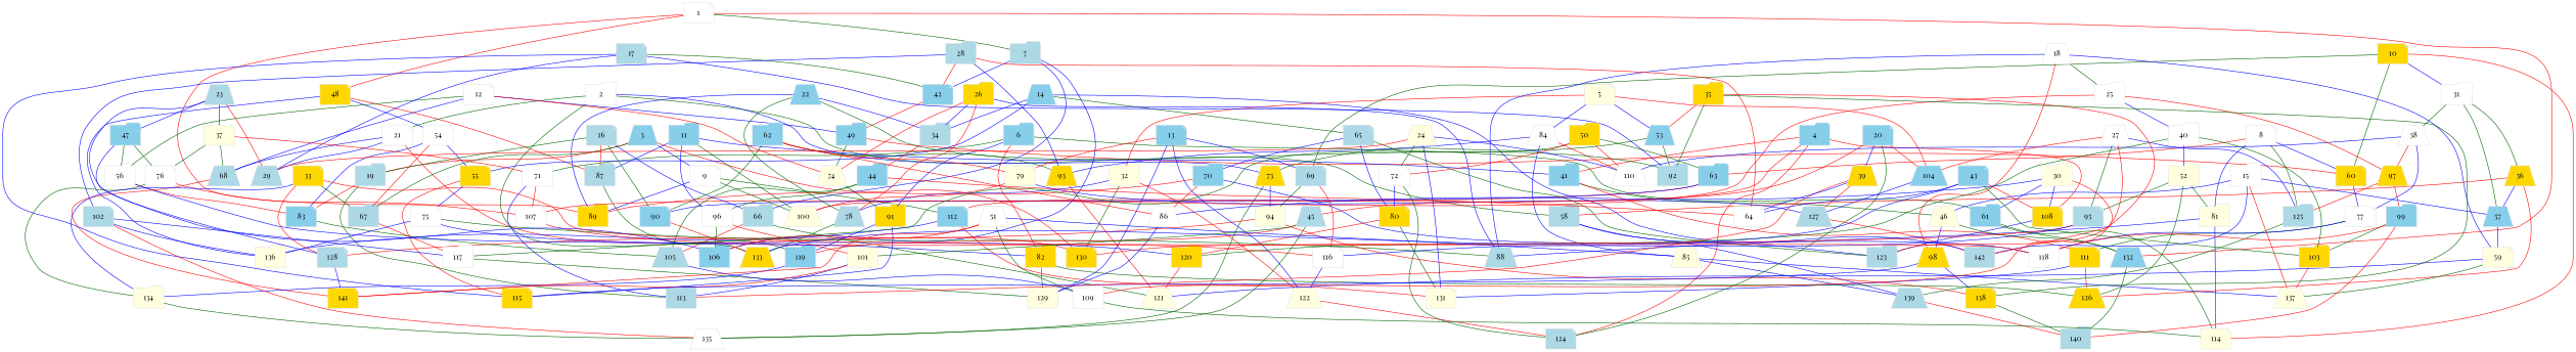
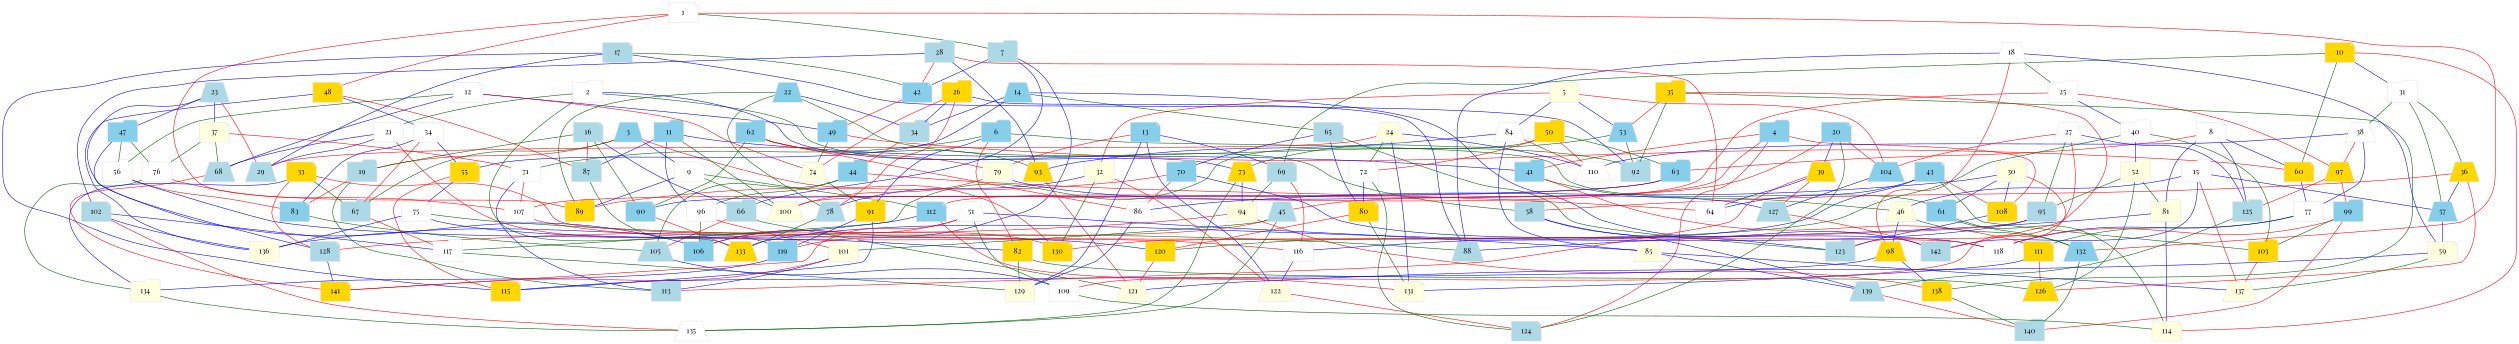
  graph {
    fontname="Playfair Display"
    node [color=gray90 fillcolor=white fontname="Playfair Display" shape=folder style=filled]
    edge [color=blue fontname="Playfair Display"]
    1 [shape=note]
    7 [fillcolor=lightblue]
    48 [fillcolor=gold shape=note]
    89 [fillcolor=gold]
    132 [fillcolor=skyblue shape=trapezium]
    42 [fillcolor=skyblue shape=note]
    66 [fillcolor=lightblue]
    106 [fillcolor=skyblue]
    87 [fillcolor=lightblue]
    54 [shape=note]
    136 [fillcolor=lightyellow]
    140 [fillcolor=lightblue]
    21 [shape=note]
    2
    58 [fillcolor=lightblue]
    73 [fillcolor=gold shape=trapezium]
    133 [fillcolor=gold shape=trapezium]
    130 [fillcolor=gold shape=note]
    68 [fillcolor=lightblue shape=trapezium]
    29 [fillcolor=lightblue shape=trapezium]
    123 [fillcolor=lightblue]
    139 [fillcolor=lightblue shape=trapezium]
    135 [shape=trapezium]
    94 [fillcolor=lightyellow]
    3 [fillcolor=skyblue shape=trapezium]
    9 [shape=note]
    19 [fillcolor=lightblue]
    67 [fillcolor=lightblue]
    112 [fillcolor=skyblue shape=note]
    100 [fillcolor=lightyellow shape=trapezium]
    83 [fillcolor=skyblue shape=note]
    113 [fillcolor=lightblue]
    117
    4 [fillcolor=skyblue]
    41 [fillcolor=skyblue]
    108 [fillcolor=gold shape=note]
    124 [fillcolor=lightblue shape=note]
    46 [fillcolor=lightyellow shape=trapezium]
    111 [fillcolor=gold shape=note]
    131 [fillcolor=lightyellow shape=note]
    5 [fillcolor=lightyellow shape=note]
    32 [fillcolor=lightyellow]
    53 [fillcolor=skyblue shape=trapezium]
    84 [shape=trapezium]
    104 [fillcolor=skyblue shape=trapezium]
    122 [fillcolor=lightyellow shape=trapezium]
    78 [fillcolor=lightblue shape=trapezium]
    92 [fillcolor=lightblue]
    110 [shape=trapezium]
    93 [fillcolor=gold shape=trapezium]
    85 [fillcolor=lightyellow shape=trapezium]
    127 [fillcolor=lightblue shape=trapezium]
    6 [fillcolor=skyblue]
    61 [fillcolor=skyblue]
    71
    82 [fillcolor=gold]
    91 [fillcolor=gold]
    114 [fillcolor=lightyellow shape=note]
    107 [shape=note]
    129 [fillcolor=lightyellow]
    126 [fillcolor=gold shape=trapezium]
    115 [fillcolor=gold shape=note]
    119 [fillcolor=skyblue]
    49 [fillcolor=skyblue]
    105 [fillcolor=lightblue shape=trapezium]
    121 [fillcolor=lightyellow shape=trapezium]
    8 [shape=note]
    60 [fillcolor=gold shape=note]
    63 [fillcolor=skyblue]
    81 [fillcolor=lightyellow]
    125 [fillcolor=lightblue]
    77 [shape=note]
    90 [fillcolor=skyblue shape=note]
    88 [fillcolor=lightblue shape=trapezium]
    10 [fillcolor=gold shape=note]
    31
    69 [fillcolor=lightblue shape=note]
    57 [fillcolor=skyblue shape=trapezium]
    36 [fillcolor=gold shape=trapezium]
    38 [shape=trapezium]
    116 [shape=note]
    11 [fillcolor=skyblue]
    96 [shape=note]
    101 [fillcolor=lightyellow]
    12 [shape=note]
    56
    74 [fillcolor=lightyellow shape=trapezium]
    120 [fillcolor=gold]
    141 [fillcolor=gold shape=note]
    13 [fillcolor=skyblue shape=note]
    79 [fillcolor=lightyellow shape=note]
    14 [fillcolor=skyblue shape=trapezium]
    34 [fillcolor=lightblue]
    55 [fillcolor=gold shape=note]
    65 [fillcolor=lightblue shape=note]
    142 [fillcolor=lightblue]
    44 [fillcolor=skyblue]
    75 [shape=note]
    70 [fillcolor=skyblue]
    80 [fillcolor=gold shape=note]
    15
    137 [fillcolor=lightyellow shape=trapezium]
    98 [fillcolor=gold shape=trapezium]
    59 [fillcolor=lightyellow shape=note]
    16 [fillcolor=lightblue shape=note]
    17 [fillcolor=lightblue shape=note]
    18 [shape=trapezium]
    25
    40
    97 [fillcolor=gold shape=trapezium]
    138 [fillcolor=gold shape=note]
    20 [fillcolor=skyblue shape=note]
    39 [fillcolor=gold shape=trapezium]
    45 [fillcolor=lightblue shape=trapezium]
    64 [shape=note]
    22 [fillcolor=skyblue shape=trapezium]
    23 [fillcolor=lightblue shape=trapezium]
    37 [fillcolor=lightyellow shape=note]
    47 [fillcolor=skyblue]
    76 [shape=note]
    128 [fillcolor=lightblue shape=note]
    24 [fillcolor=lightyellow shape=trapezium]
    72 [shape=note]
    52 [fillcolor=lightyellow]
    103 [fillcolor=gold]
    99 [fillcolor=skyblue]
    26 [fillcolor=gold]
    27 [shape=trapezium]
    95 [fillcolor=lightblue shape=note]
    28 [fillcolor=lightblue]
    102 [fillcolor=lightblue shape=note]
    30 [fillcolor=lightyellow]
    86 [shape=trapezium]
    109
    33 [fillcolor=gold shape=note]
    118
    134 [fillcolor=lightyellow]
    35 [fillcolor=gold]
    43 [fillcolor=skyblue shape=note]
    50 [fillcolor=gold]
    51 [shape=trapezium]
    62 [fillcolor=skyblue]
    1 -- 7 [color=darkgreen]
    1 -- 48 [color=red]
    1 -- 89 [color=red]
    1 -- 132 [color=red]
    7 -- 42
    7 -- 66
    7 -- 106
    48 -- 87 [color=red]
    48 -- 54
    48 -- 136
    132 -- 140 [color=darkgreen]
    42 -- 49 [color=red]
    66 -- 105 [color=red]
    66 -- 121 [color=darkgreen]
    87 -- 119 [color=darkgreen]
    54 -- 67 [color=red]
    54 -- 83
    54 -- 55
    21 -- 130 [color=red]
    21 -- 68
    21 -- 29
    2 -- 21 [color=darkgreen]
    2 -- 58 [color=darkgreen]
    2 -- 73
    2 -- 133 [color=darkgreen]
    58 -- 123
    58 -- 139
    73 -- 135 [color=darkgreen]
    73 -- 94
    68 -- 141 [color=red]
    139 -- 140 [color=red]
    94 -- 138 [color=red]
    94 -- 128 [color=red]
    3 -- 130 [color=red]
    3 -- 9
    3 -- 19 [color=red]
    3 -- 67 [color=darkgreen]
    9 -- 89
    9 -- 112 [color=darkgreen]
    9 -- 100 [color=darkgreen]
    19 -- 83 [color=red]
    19 -- 113 [color=darkgreen]
    67 -- 117 [color=red]
    112 -- 136
    112 -- 131 [color=red]
    83 -- 105 [color=darkgreen]
    117 -- 129 [color=darkgreen]
    4 -- 112 [color=red]
    4 -- 41 [color=red]
    4 -- 108 [color=red]
    4 -- 124 [color=red]
    41 -- 46 [color=darkgreen]
    41 -- 111 [color=red]
    108 -- 123
    46 -- 132 [color=darkgreen]
    46 -- 98
    111 -- 131
    111 -- 126 [color=red]
    5 -- 32 [color=red]
    5 -- 53
    5 -- 84
    5 -- 104 [color=red]
    32 -- 130 [color=darkgreen]
    32 -- 122 [color=red]
    32 -- 78
    53 -- 73 [color=darkgreen]
    53 -- 92 [color=darkgreen]
    84 -- 110 [color=red]
    84 -- 93
    84 -- 85
    104 -- 127
    122 -- 124 [color=red]
    78 -- 133 [color=darkgreen]
    93 -- 121 [color=red]
    85 -- 139
    85 -- 137
    127 -- 142 [color=red]
    6 -- 61 [color=darkgreen]
    6 -- 71 [color=darkgreen]
    6 -- 82 [color=red]
    6 -- 91
    61 -- 132 [color=darkgreen]
    61 -- 114 [color=darkgreen]
    71 -- 113
    71 -- 107 [color=red]
    82 -- 129 [color=darkgreen]
    82 -- 126 [color=darkgreen]
    91 -- 115
    91 -- 119
    107 -- 116 [color=red]
    119 -- 134
    49 -- 60 [color=red]
    49 -- 74 [color=darkgreen]
    105 -- 109
    8 -- 60
    8 -- 63 [color=red]
    8 -- 81
-   8 -- 125 [color=darkgreen]
+   8 -- 125
    60 -- 77
    63 -- 107 [color=red]
    63 -- 90
    81 -- 114
    81 -- 88
    125 -- 139 [color=darkgreen]
    77 -- 111 [color=darkgreen]
    77 -- 118
    90 -- 133 [color=red]
    10 -- 114 [color=red]
    10 -- 60 [color=darkgreen]
    10 -- 31
    10 -- 69 [color=darkgreen]
    31 -- 57 [color=darkgreen]
    31 -- 36 [color=darkgreen]
    31 -- 38 [color=darkgreen]
    69 -- 94 [color=darkgreen]
    69 -- 116 [color=red]
    57 -- 59
    36 -- 58 [color=red]
    36 -- 126 [color=red]
    36 -- 57
    38 -- 110
    38 -- 77
    38 -- 97 [color=red]
    116 -- 122
    11 -- 87
    11 -- 100 [color=darkgreen]
    11 -- 41
    11 -- 96
    96 -- 106 [color=darkgreen]
    96 -- 101 [color=red]
    101 -- 113
    101 -- 141 [color=red]
    12 -- 68
    12 -- 49
    12 -- 56 [color=darkgreen]
    12 -- 74 [color=red]
    56 -- 83 [color=red]
    56 -- 120
    74 -- 91 [color=darkgreen]
    120 -- 121 [color=red]
    13 -- 122
    13 -- 129
    13 -- 69
    13 -- 79 [color=red]
    79 -- 100 [color=red]
    79 -- 127
    14 -- 34
    14 -- 55
    14 -- 65 [color=darkgreen]
    14 -- 142
    34 -- 44 [color=red]
    55 -- 115 [color=red]
    55 -- 75
    65 -- 123 [color=darkgreen]
    65 -- 70
    65 -- 80
    44 -- 105 [color=darkgreen]
    44 -- 96 [color=darkgreen]
    44 -- 64 [color=red]
    75 -- 136
    75 -- 82
    75 -- 88 [color=darkgreen]
    70 -- 89 [color=red]
    70 -- 86 [color=red]
    70 -- 118
    80 -- 131 [color=darkgreen]
    80 -- 120 [color=red]
    15 -- 46
    15 -- 57
    15 -- 142
    15 -- 137 [color=red]
    98 -- 115
    98 -- 138
    59 -- 121
    59 -- 137 [color=darkgreen]
    16 -- 66
    16 -- 87 [color=red]
    16 -- 19 [color=darkgreen]
    16 -- 90 [color=darkgreen]
    17 -- 42 [color=darkgreen]
    17 -- 29
    17 -- 92
    17 -- 115
    18 -- 88
    18 -- 98 [color=red]
    18 -- 59
    18 -- 25 [color=darkgreen]
    25 -- 100 [color=red]
    25 -- 40
    25 -- 97 [color=red]
    40 -- 120 [color=darkgreen]
    40 -- 52
    40 -- 103 [color=darkgreen]
    97 -- 125 [color=red]
    97 -- 99 [color=red]
    138 -- 140 [color=darkgreen]
    20 -- 124 [color=darkgreen]
    20 -- 104 [color=red]
    20 -- 39
    20 -- 45 [color=red]
    39 -- 113 [color=red]
    39 -- 127 [color=red]
    39 -- 64
    45 -- 135 [color=darkgreen]
    45 -- 119 [color=red]
    45 -- 101 [color=darkgreen]
-   22 -- 89
+   22 -- 89 [color=darkgreen]
    22 -- 78 [color=darkgreen]
    22 -- 92 [color=darkgreen]
    22 -- 34
    23 -- 106
    23 -- 29 [color=red]
    23 -- 37
    23 -- 47
    37 -- 68 [color=darkgreen]
    37 -- 71 [color=red]
    37 -- 76 [color=darkgreen]
    47 -- 56 [color=darkgreen]
    47 -- 76 [color=darkgreen]
    47 -- 128
    76 -- 107 [color=red]
    76 -- 134 [color=darkgreen]
    128 -- 141
    24 -- 29 [color=red]
    24 -- 131
    24 -- 110
    24 -- 72 [color=darkgreen]
    72 -- 124 [color=darkgreen]
    72 -- 80
    52 -- 126 [color=darkgreen]
    52 -- 81 [color=darkgreen]
    52 -- 95 [color=darkgreen]
    103 -- 137 [color=red]
    99 -- 140 [color=red]
    99 -- 103 [color=darkgreen]
    99 -- 118 [color=red]
    26 -- 78 [color=red]
    26 -- 88
    26 -- 74 [color=red]
    26 -- 34
    27 -- 104 [color=red]
    27 -- 125
    27 -- 142 [color=red]
    27 -- 95 [color=darkgreen]
    95 -- 130 [color=red]
    95 -- 116
    28 -- 42 [color=red]
    28 -- 93
    28 -- 64 [color=red]
    28 -- 102
    102 -- 136
    102 -- 135 [color=red]
    102 -- 117
    30 -- 108
    30 -- 61
    30 -- 86
    30 -- 109 [color=red]
    86 -- 129
    109 -- 114 [color=darkgreen]
    33 -- 67 [color=darkgreen]
    33 -- 128 [color=red]
    33 -- 118 [color=red]
    33 -- 134
    134 -- 135 [color=darkgreen]
    35 -- 123 [color=red]
    35 -- 53 [color=red]
    35 -- 92 [color=darkgreen]
    35 -- 138 [color=darkgreen]
    43 -- 133
    43 -- 108 [color=red]
    43 -- 64
    43 -- 103 [color=darkgreen]
    50 -- 117 [color=darkgreen]
    50 -- 110 [color=red]
    50 -- 63 [color=darkgreen]
    50 -- 72 [color=red]
    51 -- 106 [color=red]
    51 -- 85
    51 -- 141 [color=red]
    51 -- 109 [color=darkgreen]
    62 -- 93 [color=darkgreen]
    62 -- 90 [color=darkgreen]
    62 -- 79 [color=red]
    62 -- 86 [color=red]
  }
